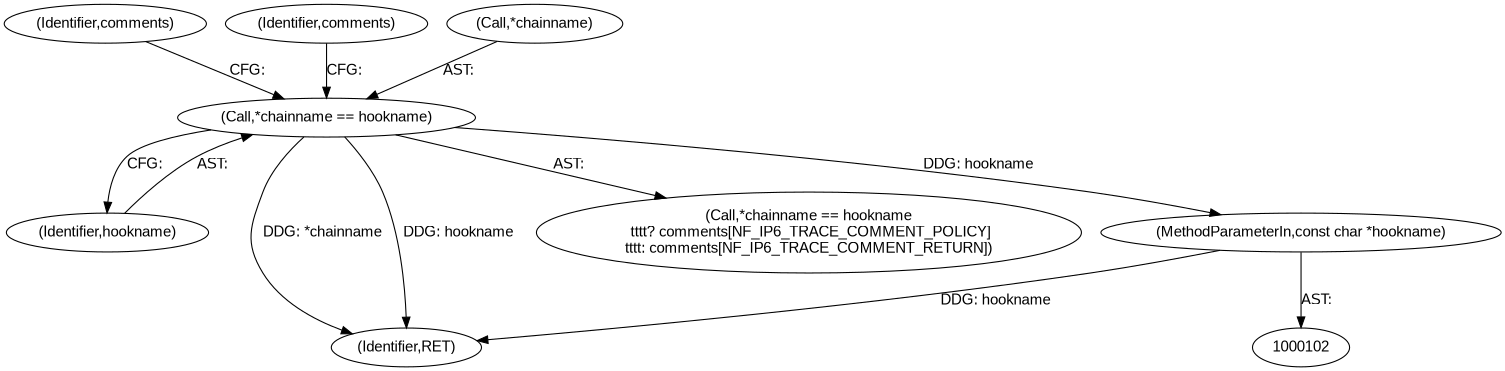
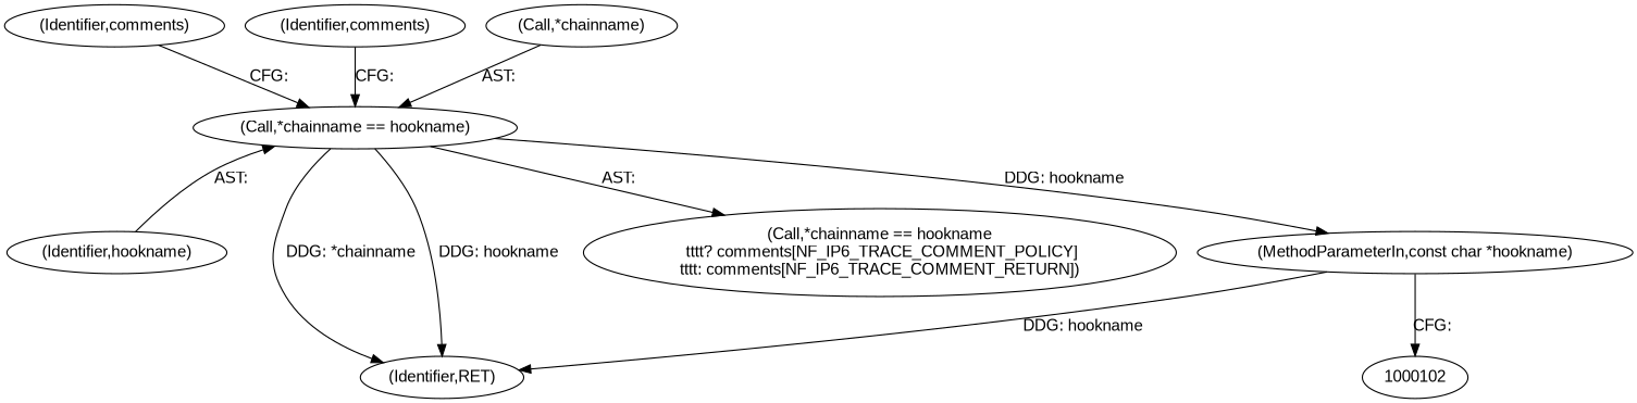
  digraph {
    fontname="Liberation Sans"
    node [fontname="Liberation Sans"]
    edge [fontname="Liberation Sans"]
    n1 [label="(Call,*chainname == hookname)"]
    n2 [label="(Identifier,hookname)"]
    n3 [label="(Identifier,RET)"]
    n4 [label="(Call,*chainname == hookname\n \t\t\t\t? comments[NF_IP6_TRACE_COMMENT_POLICY]\n\t\t\t\t: comments[NF_IP6_TRACE_COMMENT_RETURN])"]
    n5 [label="(MethodParameterIn,const char *hookname)"]
    1000102
    n7 [label="(Identifier,comments)"]
    n8 [label="(Identifier,comments)"]
    n9 [label="(Call,*chainname)"]
-   n1 -> n2 [label="CFG: "]
    n1 -> n3 [label="DDG: *chainname"]
    n1 -> n3 [label="DDG: hookname"]
    n1 -> n4 [label="AST: "]
    n1 -> n5 [label="DDG: hookname"]
    n2 -> n1 [label="AST: "]
    n5 -> n3 [label="DDG: hookname"]
-   n5 -> 1000102 [label="AST: "]
+   n5 -> 1000102 [label="CFG: "]
    n7 -> n1 [label="CFG: "]
    n8 -> n1 [label="CFG: "]
    n9 -> n1 [label="AST: "]
  }
